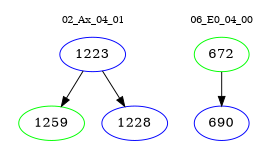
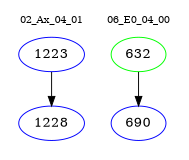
  digraph {
    node [color=blue]
    edge [color=black]
    n1 [label=1223]
-   n2 [color=green label=1259]
    n3 [label=1228]
-   n4 [color=green label=672]
+   n4 [color=green label=632]
    n5 [label=690]
    subgraph cluster_1 {
      color=white
      fontsize=10
      label="02_Ax_04_01"
      n1
-     n2
      n3
    }
    subgraph cluster_2 {
      color=white
      fontsize=10
      label="06_E0_04_00"
      n4
      n5
    }
-   n1 -> n2
    n1 -> n3
    n4 -> n5
  }
